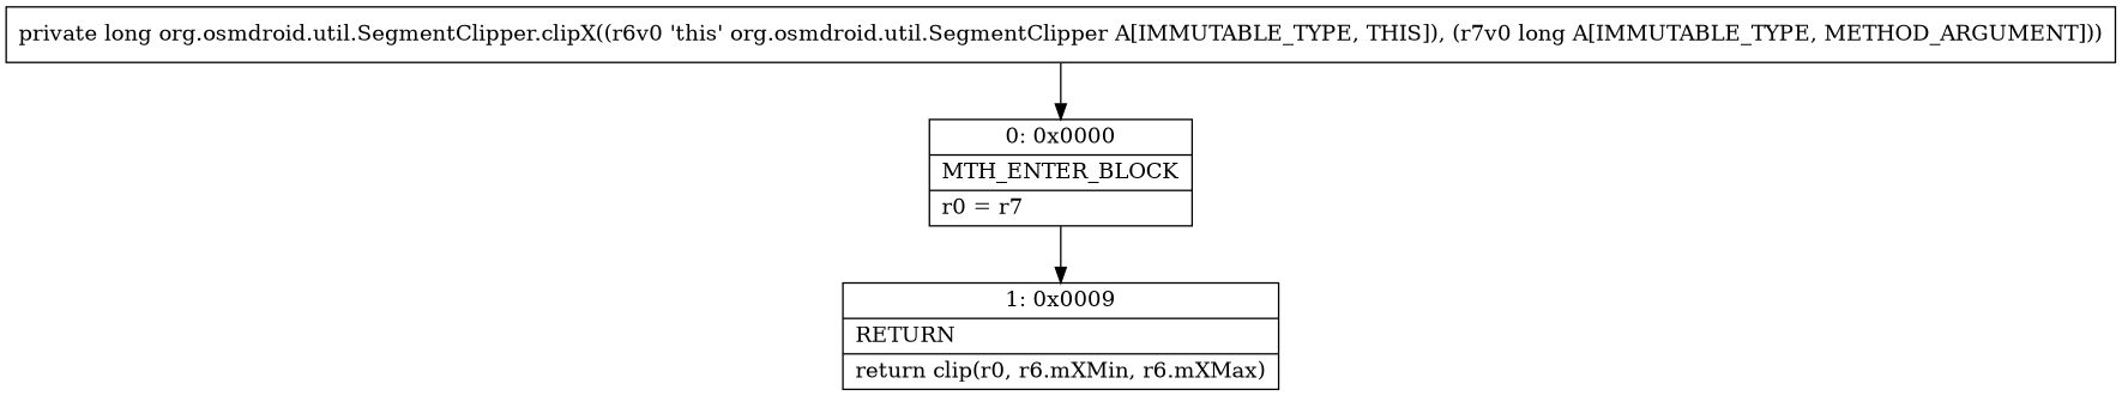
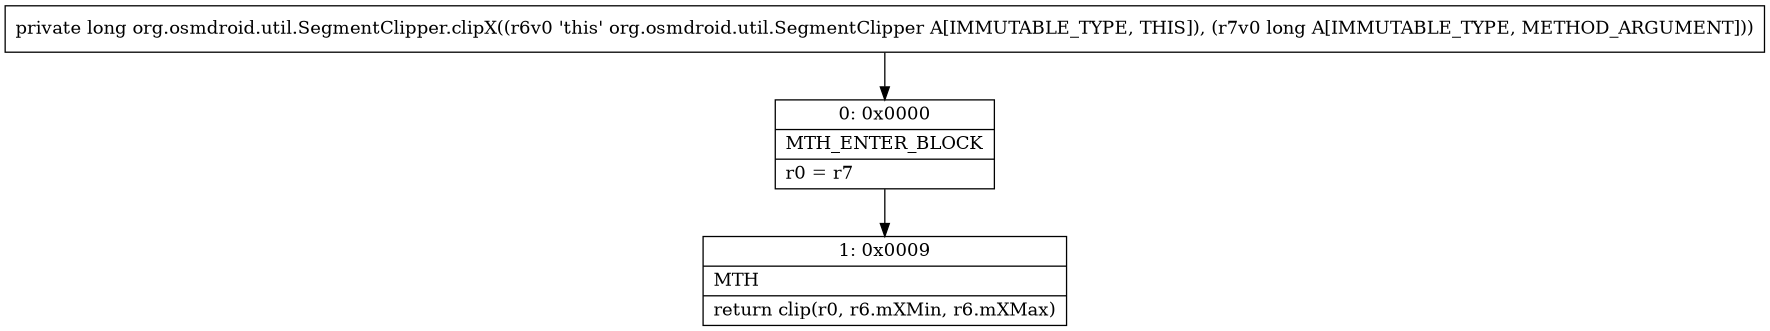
  digraph {
    node [shape=record]
    n1 [label="{0\:\ 0x0000|MTH_ENTER_BLOCK\l|r0 = r7\l}"]
-   n2 [label="{1\:\ 0x0009|RETURN\l|return clip(r0, r6.mXMin, r6.mXMax)\l}"]
+   n2 [label="{1\:\ 0x0009|MTH\l|return clip(r0, r6.mXMin, r6.mXMax)\l}"]
    n3 [label="{private long org.osmdroid.util.SegmentClipper.clipX((r6v0 'this' org.osmdroid.util.SegmentClipper A[IMMUTABLE_TYPE, THIS]), (r7v0 long A[IMMUTABLE_TYPE, METHOD_ARGUMENT])) }"]
    n1 -> n2
    n3 -> n1
  }
